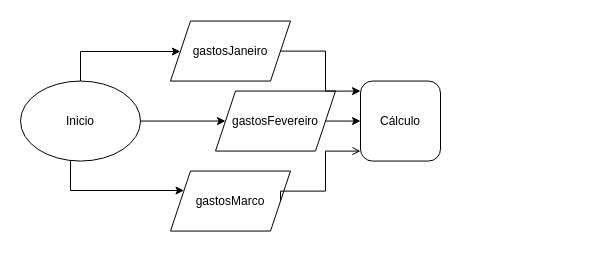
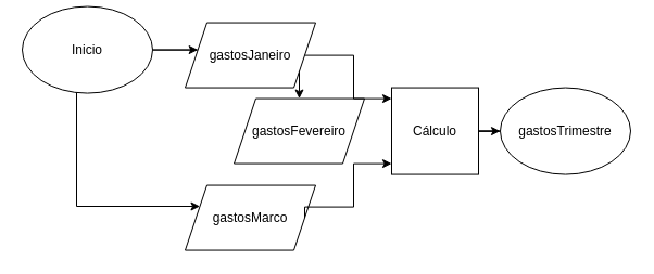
  <mxCell id="0" />
  <mxCell id="1" parent="0" />
  <mxCell id="2" style="edgeStyle=orthogonalEdgeStyle;rounded=0;orthogonalLoop=1;jettySize=auto;html=1;" parent="1" source="5" target="7" edge="1"><mxGeometry relative="1" as="geometry"><Array as="points"><mxPoint x="80" y="51" /></Array></mxGeometry></mxCell>
  <mxCell id="3" style="edgeStyle=orthogonalEdgeStyle;rounded=0;orthogonalLoop=1;jettySize=auto;html=1;" parent="1" source="5" target="8" edge="1"><mxGeometry relative="1" as="geometry" /></mxCell>
  <mxCell id="4" style="edgeStyle=orthogonalEdgeStyle;rounded=0;orthogonalLoop=1;jettySize=auto;html=1;" parent="1" source="5" target="6" edge="1"><mxGeometry relative="1" as="geometry"><Array as="points"><mxPoint x="70" y="190" /></Array></mxGeometry></mxCell>
- <mxCell id="5" value="Inicio" style="ellipse;whiteSpace=wrap;html=1;" parent="1" vertex="1"><mxGeometry x="20" y="80.56" width="120" height="80" as="geometry" /></mxCell>
+ <mxCell id="5" value="Inicio" style="ellipse;whiteSpace=wrap;html=1;" parent="1" vertex="1"><mxGeometry x="20" y="5.56" width="120" height="80" as="geometry" /></mxCell>
  <mxCell id="6" value="gastosMarco" style="shape=parallelogram;perimeter=parallelogramPerimeter;whiteSpace=wrap;html=1;fixedSize=1;" parent="1" vertex="1"><mxGeometry x="170" y="170.56" width="120" height="60" as="geometry" /></mxCell>
  <mxCell id="7" value="gastosJaneiro" style="shape=parallelogram;perimeter=parallelogramPerimeter;whiteSpace=wrap;html=1;fixedSize=1;" parent="1" vertex="1"><mxGeometry x="170" y="20.56" width="120" height="60" as="geometry" /></mxCell>
  <mxCell id="8" value="gastosFevereiro" style="shape=parallelogram;perimeter=parallelogramPerimeter;whiteSpace=wrap;html=1;fixedSize=1;" parent="1" vertex="1"><mxGeometry x="215" y="90.56" width="120" height="60" as="geometry" /></mxCell>
- <mxCell id="10" value="Cálculo" style="whiteSpace=wrap;html=1;aspect=fixed;rounded=1;" parent="1" vertex="1"><mxGeometry x="360" y="80.56" width="80" height="80" as="geometry" /></mxCell>
- <mxCell id="11" value="" style="endArrow=open;html=1;rounded=0;exitX=1;exitY=0.5;exitDx=0;exitDy=0;edgeStyle=orthogonalEdgeStyle;" parent="1" source="6" target="10" edge="1"><mxGeometry width="50" height="50" relative="1" as="geometry"><mxPoint x="410" y="180.56" as="sourcePoint" /><mxPoint x="460" y="130.56" as="targetPoint" /><Array as="points"><mxPoint x="325" y="190.56" /><mxPoint x="325" y="150.56" /></Array></mxGeometry></mxCell>
- <mxCell id="12" value="" style="endArrow=classic;html=1;rounded=0;edgeStyle=orthogonalEdgeStyle;" parent="1" source="8" target="10" edge="1"><mxGeometry width="50" height="50" relative="1" as="geometry"><mxPoint x="410" y="180.56" as="sourcePoint" /><mxPoint x="460" y="130.56" as="targetPoint" /><Array as="points"><mxPoint x="300" y="120.56" /><mxPoint x="300" y="120.56" /></Array></mxGeometry></mxCell>
+ <mxCell id="9" style="edgeStyle=orthogonalEdgeStyle;rounded=0;orthogonalLoop=1;jettySize=auto;html=1;" parent="1" source="10" target="14" edge="1"><mxGeometry relative="1" as="geometry" /></mxCell>
+ <mxCell id="10" value="Cálculo" style="whiteSpace=wrap;html=1;aspect=fixed;" parent="1" vertex="1"><mxGeometry x="360" y="80.56" width="80" height="80" as="geometry" /></mxCell>
+ <mxCell id="11" value="" style="endArrow=classic;html=1;rounded=0;exitX=1;exitY=0.5;exitDx=0;exitDy=0;edgeStyle=orthogonalEdgeStyle;" parent="1" source="6" target="10" edge="1"><mxGeometry width="50" height="50" relative="1" as="geometry"><mxPoint x="410" y="180.56" as="sourcePoint" /><mxPoint x="460" y="130.56" as="targetPoint" /><Array as="points"><mxPoint x="325" y="190.56" /><mxPoint x="325" y="150.56" /></Array></mxGeometry></mxCell>
  <mxCell id="13" value="" style="endArrow=classic;html=1;rounded=0;edgeStyle=orthogonalEdgeStyle;" parent="1" source="7" target="10" edge="1"><mxGeometry width="50" height="50" relative="1" as="geometry"><mxPoint x="410" y="180.56" as="sourcePoint" /><mxPoint x="460" y="130.56" as="targetPoint" /><Array as="points"><mxPoint x="325" y="50.56" /><mxPoint x="325" y="90.56" /></Array></mxGeometry></mxCell>
+ <mxCell id="14" value="gastosTrimestre" style="ellipse;whiteSpace=wrap;html=1;" parent="1" vertex="1"><mxGeometry x="460" y="80.56" width="120" height="80" as="geometry" /></mxCell>
